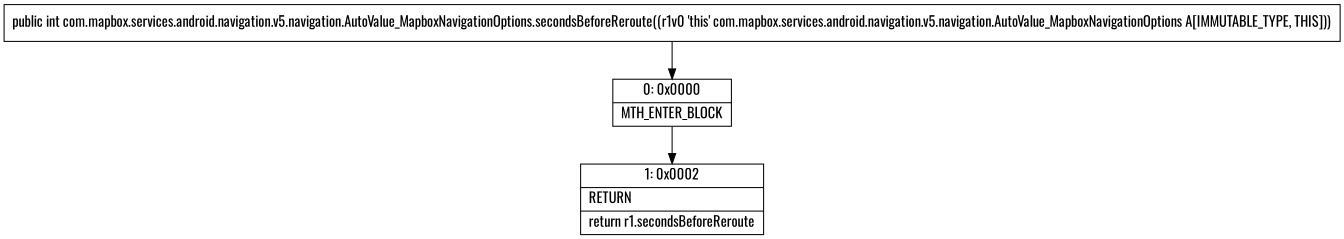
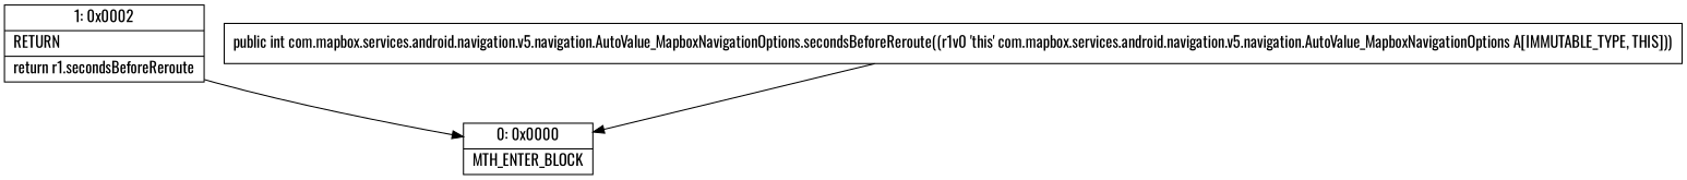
  digraph {
    fontname=Oswald
    node [shape=record fontname=Oswald]
    edge [fontname=Oswald]
    n1 [label="{0\:\ 0x0000|MTH_ENTER_BLOCK\l}"]
    n2 [label="{1\:\ 0x0002|RETURN\l|return r1.secondsBeforeReroute\l}"]
    n3 [label="{public int com.mapbox.services.android.navigation.v5.navigation.AutoValue_MapboxNavigationOptions.secondsBeforeReroute((r1v0 'this' com.mapbox.services.android.navigation.v5.navigation.AutoValue_MapboxNavigationOptions A[IMMUTABLE_TYPE, THIS])) }"]
-   n1 -> n2
+   n2 -> n1
    n3 -> n1
  }
